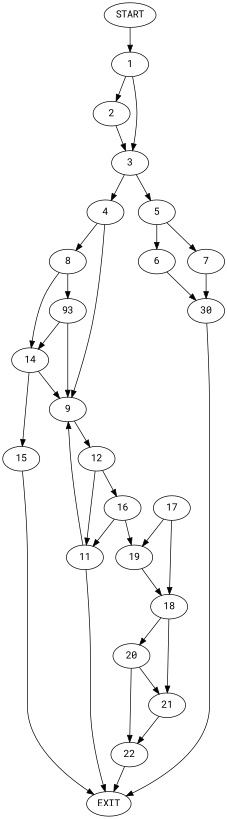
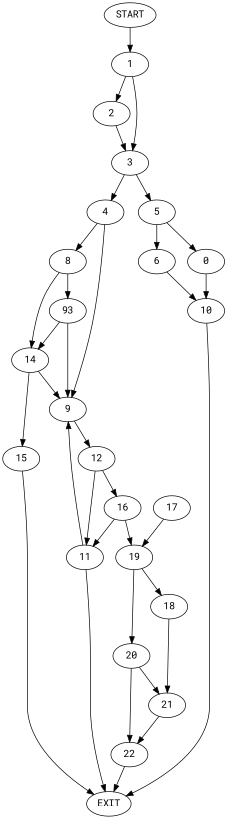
  digraph {
    fontname="Roboto Mono"
    node [fontname="Roboto Mono"]
    edge [fontname="Roboto Mono"]
    n1 [label=START]
    1
    2
    3
    n5 [label=EXIT]
    4
    5
    8
    9
    6
-   7
+   7 [label=0]
    n12 [label=93]
    14
    12
-   10 [label=30]
+   10
    15
    11
    16
    19
    17
    18
    20
    21
    22
    n1 -> 1
    1 -> 2
    1 -> 3
    2 -> 3
    3 -> 4
    3 -> 5
    4 -> 8
    4 -> 9
    5 -> 6
    5 -> 7
    8 -> n12
    8 -> 14
    9 -> 12
    6 -> 10
    7 -> 10
    n12 -> 9
    n12 -> 14
    14 -> 9
    14 -> 15
    12 -> 11
    12 -> 16
    10 -> n5
    15 -> n5
    11 -> n5
    11 -> 9
    16 -> 11
    16 -> 19
    19 -> 18
    17 -> 19
-   17 -> 18
-   18 -> 20
+   19 -> 20
    18 -> 21
    20 -> 21
    20 -> 22
    21 -> 22
    22 -> n5
  }
